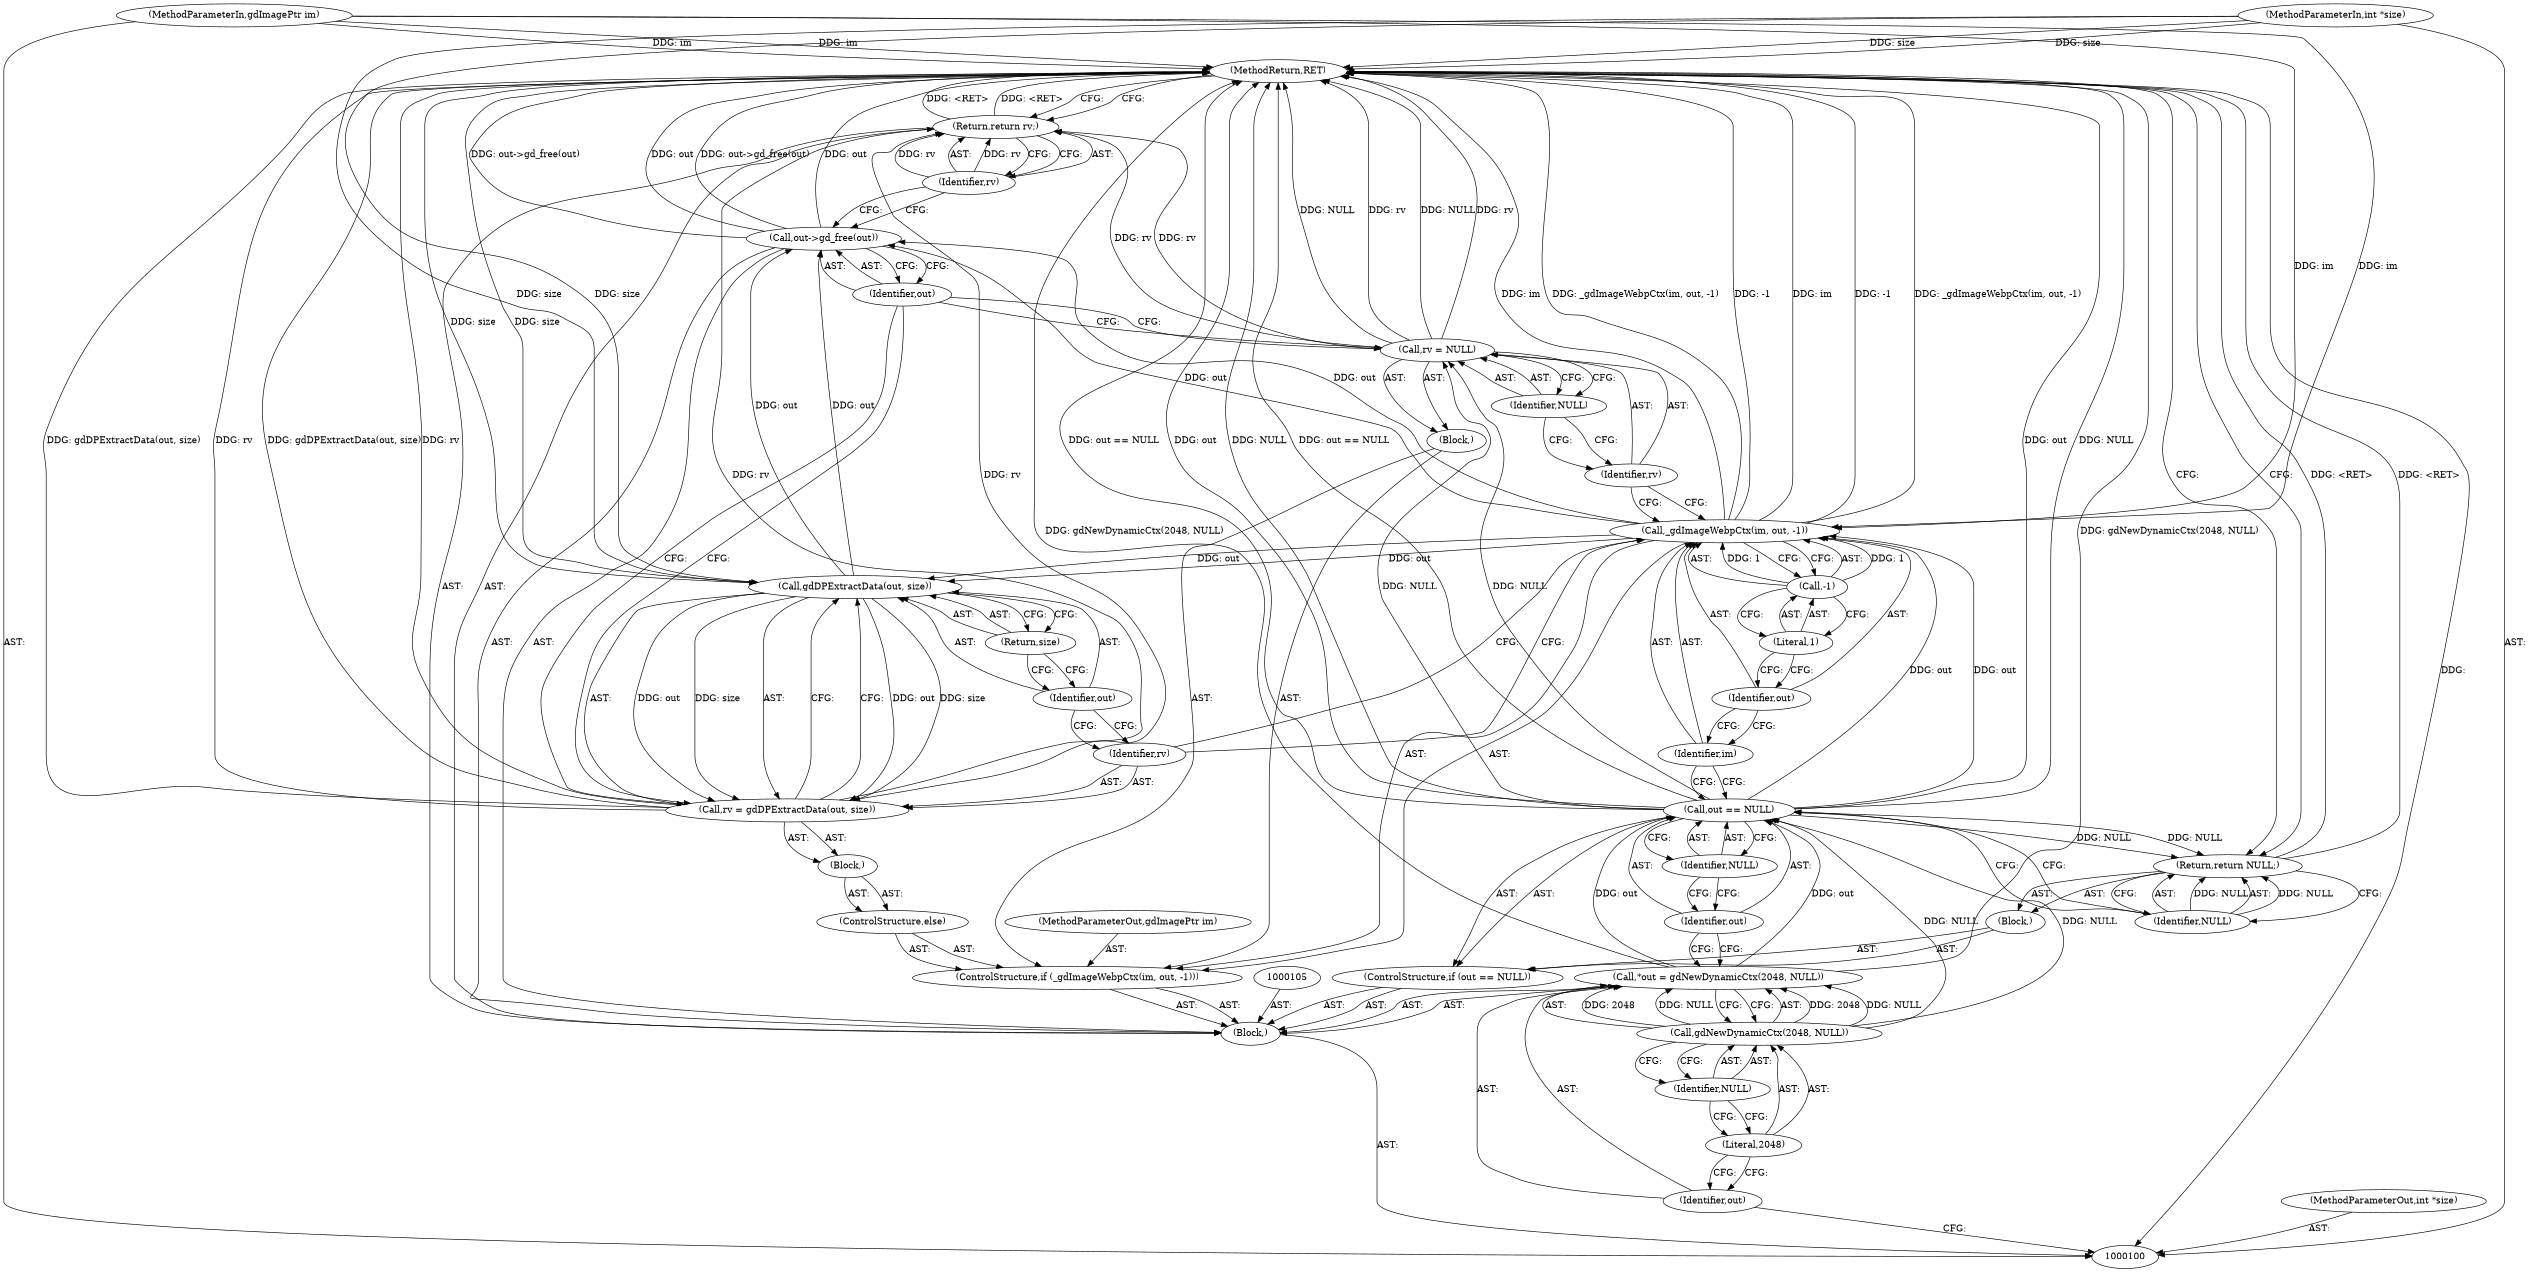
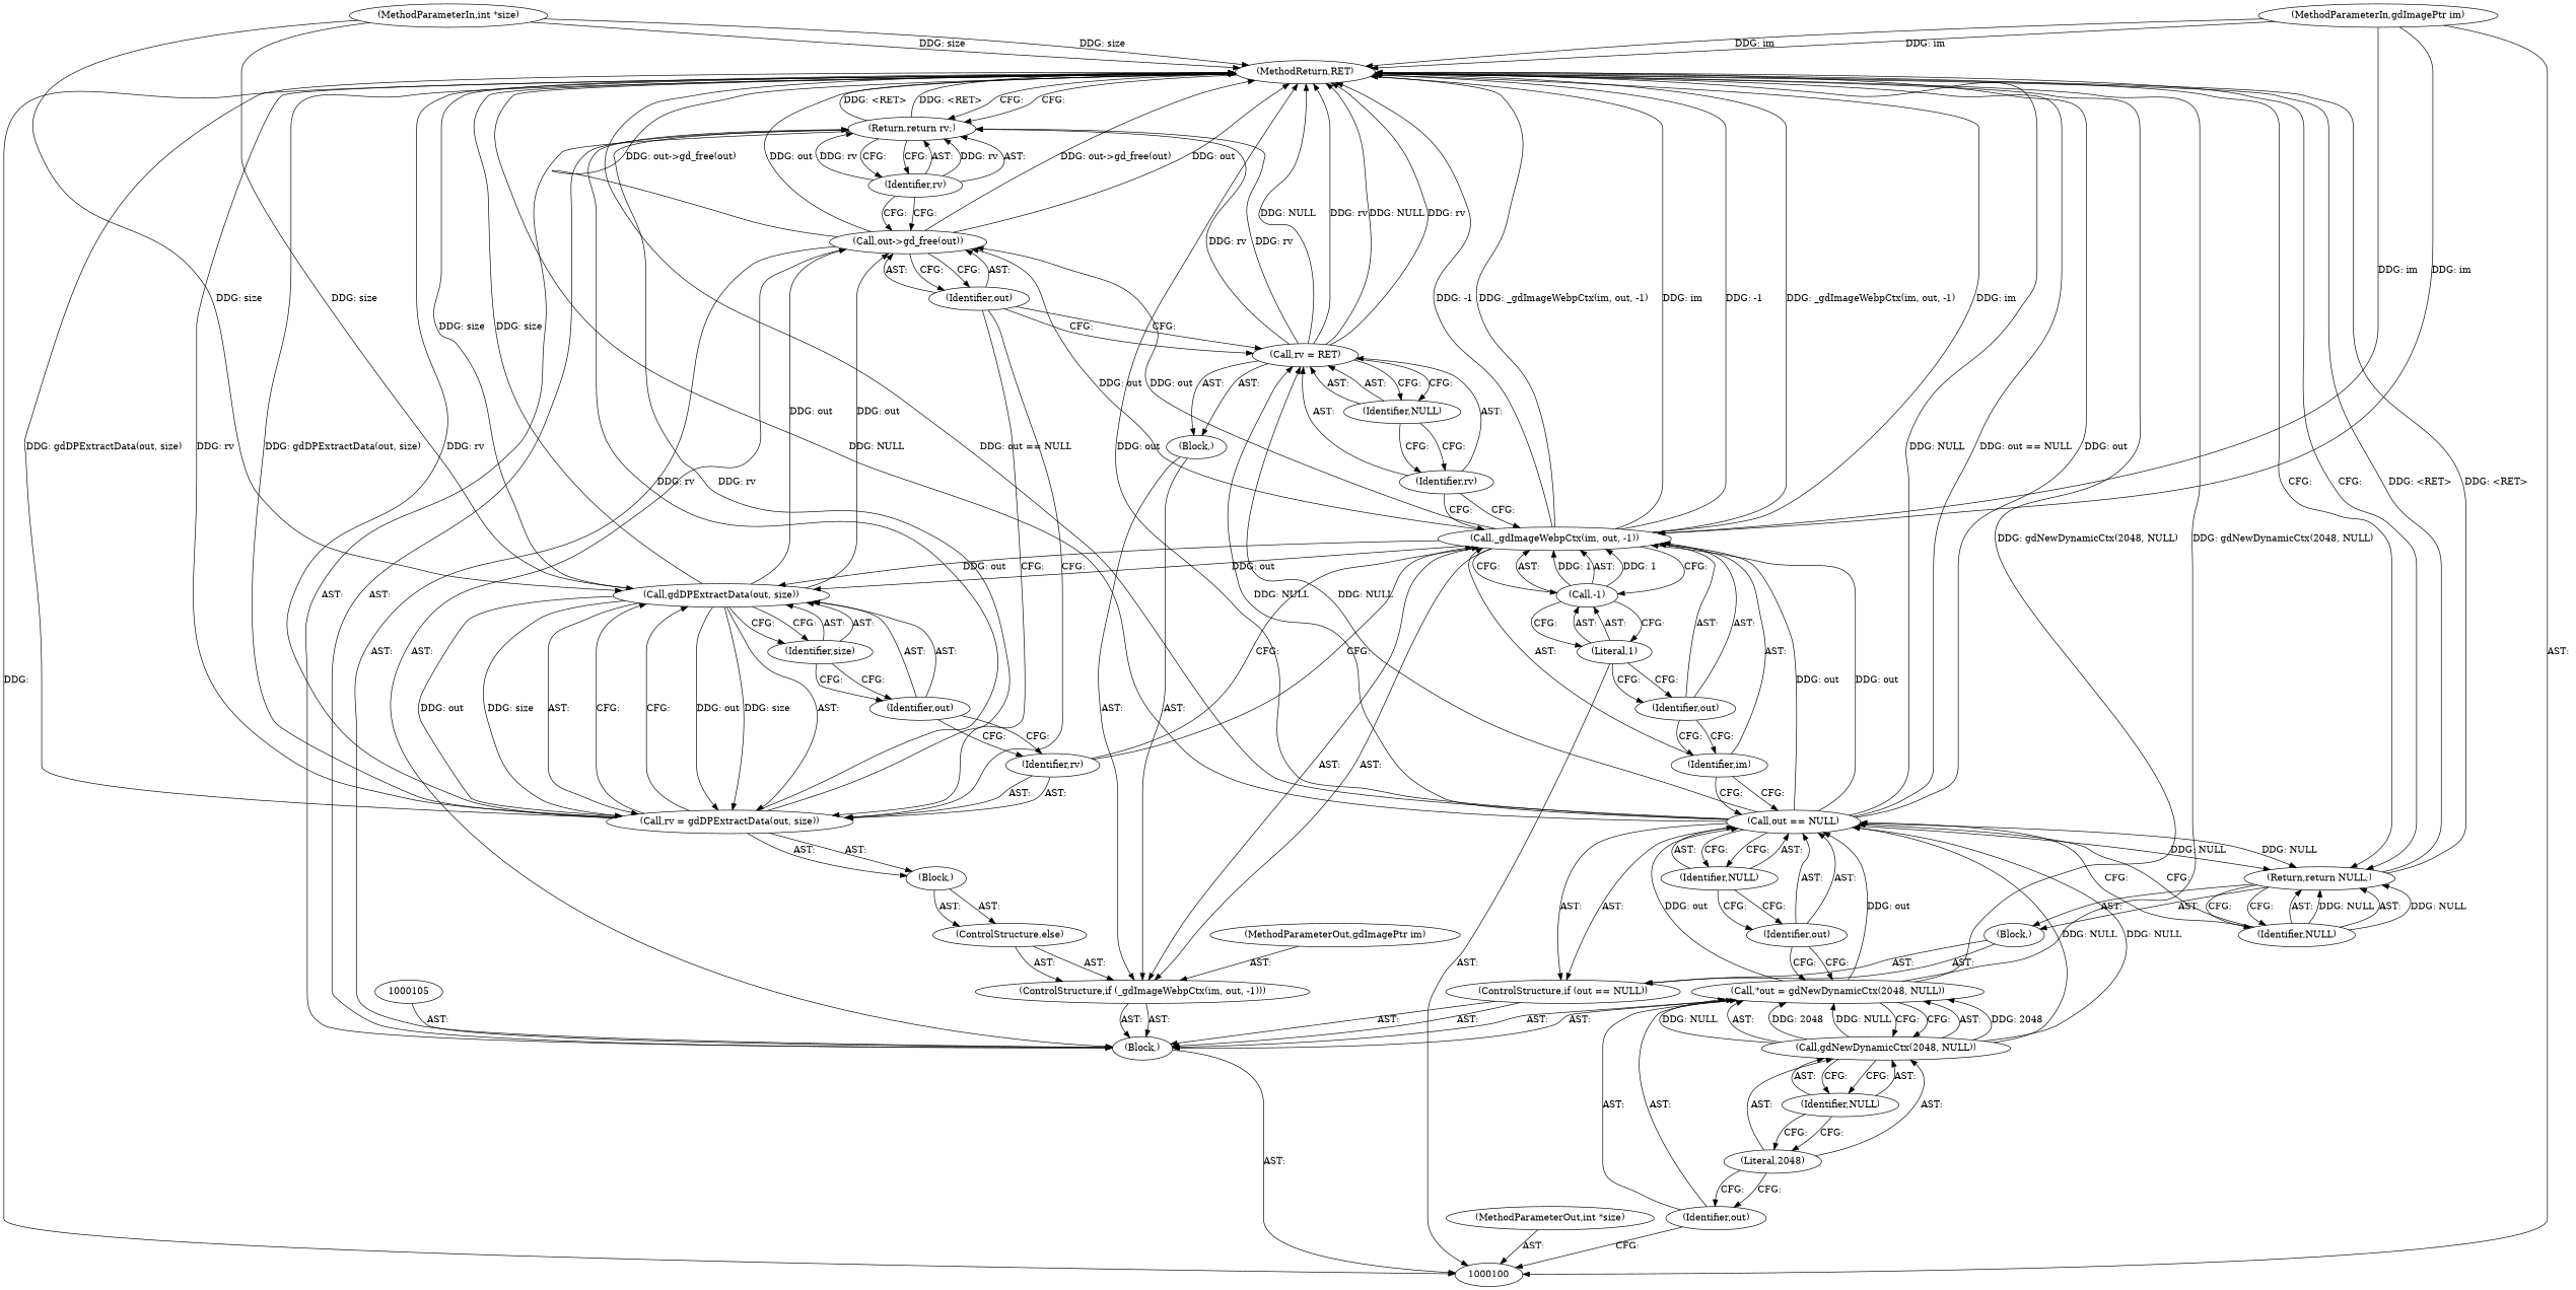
  digraph {
    n1 [label="(MethodReturn,RET)"]
    n2 [label="(Return,return rv;)"]
    n3 [label="(Return,return NULL;)"]
    1000100
    n5 [label="(Block,)"]
    n6 [label="(Identifier,rv)"]
    n7 [label="(Block,)"]
    n8 [label="(Identifier,NULL)"]
    n9 [label="(MethodParameterIn,gdImagePtr im)"]
    n10 [label="(Call,_gdImageWebpCtx(im, out, -1))"]
    n11 [label="(Call,gdDPExtractData(out, size))"]
    n12 [label="(ControlStructure,if (_gdImageWebpCtx(im, out, -1)))"]
    n13 [label="(Call,out->gd_free(out))"]
    n14 [label="(Call,-1)"]
    n15 [label="(MethodParameterOut,gdImagePtr im)"]
    n16 [label="(MethodParameterIn,int *size)"]
    n17 [label="(Call,rv = gdDPExtractData(out, size))"]
-   n18 [label="(Return,size)"]
+   n18 [label="(Identifier,size)"]
    n19 [label="(MethodParameterOut,int *size)"]
    n20 [label="(ControlStructure,else)"]
    n21 [label="(Block,)"]
    n22 [label="(Identifier,rv)"]
    n23 [label="(Identifier,out)"]
    n24 [label="(Identifier,out)"]
-   n25 [label="(Call,rv = NULL)"]
+   n25 [label="(Call,rv = RET)"]
    n26 [label="(Block,)"]
    n27 [label="(Identifier,NULL)"]
    n28 [label="(Identifier,out)"]
    n29 [label="(Call,*out = gdNewDynamicCtx(2048, NULL))"]
    n30 [label="(Call,gdNewDynamicCtx(2048, NULL))"]
    n31 [label="(Call,out == NULL)"]
    n32 [label="(Identifier,NULL)"]
    n33 [label="(Literal,2048)"]
    n34 [label="(Identifier,NULL)"]
    n35 [label="(ControlStructure,if (out == NULL))"]
    n36 [label="(Identifier,out)"]
    n37 [label="(Identifier,im)"]
    n38 [label="(Identifier,out)"]
    n39 [label="(Literal,1)"]
    n40 [label="(Identifier,rv)"]
    1000105
    n1 -> n2 [label="CFG: "]
    n1 -> n2 [label="CFG: "]
    n1 -> n3 [label="CFG: "]
    n1 -> n3 [label="CFG: "]
    n1 -> 1000100 [label="DDG: "]
    n2 -> n1 [label="DDG: <RET>"]
    n2 -> n1 [label="DDG: <RET>"]
    n2 -> n5 [label="AST: "]
    n2 -> n5 [label="AST: "]
    n2 -> n6 [label="CFG: "]
    n2 -> n6 [label="CFG: "]
    n3 -> n1 [label="DDG: <RET>"]
    n3 -> n1 [label="DDG: <RET>"]
    n3 -> n7 [label="AST: "]
    n3 -> n7 [label="AST: "]
    n3 -> n8 [label="CFG: "]
    n3 -> n8 [label="CFG: "]
    n5 -> 1000100 [label="AST: "]
    n6 -> n2 [label="AST: "]
    n6 -> n2 [label="DDG: rv"]
    n6 -> n2 [label="AST: "]
    n6 -> n2 [label="DDG: rv"]
    n6 -> n13 [label="CFG: "]
    n6 -> n13 [label="CFG: "]
    n7 -> n35 [label="AST: "]
    n7 -> n35 [label="AST: "]
    n8 -> n3 [label="AST: "]
    n8 -> n3 [label="DDG: NULL"]
    n8 -> n3 [label="AST: "]
    n8 -> n3 [label="DDG: NULL"]
    n8 -> n31 [label="CFG: "]
    n8 -> n31 [label="CFG: "]
    n9 -> n1 [label="DDG: im"]
    n9 -> n1 [label="DDG: im"]
    n9 -> 1000100 [label="AST: "]
    n9 -> n10 [label="DDG: im"]
    n9 -> n10 [label="DDG: im"]
    n10 -> n1 [label="DDG: _gdImageWebpCtx(im, out, -1)"]
    n10 -> n1 [label="DDG: im"]
    n10 -> n1 [label="DDG: -1"]
    n10 -> n1 [label="DDG: _gdImageWebpCtx(im, out, -1)"]
    n10 -> n1 [label="DDG: im"]
    n10 -> n1 [label="DDG: -1"]
    n10 -> n11 [label="DDG: out"]
    n10 -> n11 [label="DDG: out"]
    n10 -> n12 [label="AST: "]
    n10 -> n12 [label="AST: "]
    n10 -> n13 [label="DDG: out"]
    n10 -> n13 [label="DDG: out"]
    n10 -> n14 [label="CFG: "]
    n10 -> n14 [label="CFG: "]
    n11 -> n1 [label="DDG: size"]
    n11 -> n1 [label="DDG: size"]
    n11 -> n13 [label="DDG: out"]
    n11 -> n13 [label="DDG: out"]
    n11 -> n17 [label="AST: "]
    n11 -> n17 [label="DDG: out"]
    n11 -> n17 [label="DDG: size"]
    n11 -> n17 [label="AST: "]
    n11 -> n17 [label="DDG: out"]
    n11 -> n17 [label="DDG: size"]
    n11 -> n18 [label="CFG: "]
    n11 -> n18 [label="CFG: "]
    n12 -> n5 [label="AST: "]
    n12 -> n5 [label="AST: "]
    n13 -> n1 [label="DDG: out->gd_free(out)"]
    n13 -> n1 [label="DDG: out"]
    n13 -> n1 [label="DDG: out->gd_free(out)"]
    n13 -> n1 [label="DDG: out"]
    n13 -> n5 [label="AST: "]
    n13 -> n5 [label="AST: "]
    n13 -> n24 [label="CFG: "]
    n13 -> n24 [label="CFG: "]
    n14 -> n10 [label="AST: "]
    n14 -> n10 [label="DDG: 1"]
    n14 -> n10 [label="AST: "]
    n14 -> n10 [label="DDG: 1"]
    n14 -> n39 [label="CFG: "]
    n14 -> n39 [label="CFG: "]
    n15 -> n12 [label="AST: "]
    n16 -> n1 [label="DDG: size"]
    n16 -> n1 [label="DDG: size"]
-   n16 -> 1000100 [label="AST: "]
+   n39 -> 1000100 [label="AST: "]
    n16 -> n11 [label="DDG: size"]
    n16 -> n11 [label="DDG: size"]
    n17 -> n1 [label="DDG: gdDPExtractData(out, size)"]
    n17 -> n1 [label="DDG: rv"]
    n17 -> n1 [label="DDG: gdDPExtractData(out, size)"]
    n17 -> n1 [label="DDG: rv"]
    n17 -> n2 [label="DDG: rv"]
    n17 -> n2 [label="DDG: rv"]
    n17 -> n11 [label="CFG: "]
    n17 -> n11 [label="CFG: "]
    n17 -> n21 [label="AST: "]
    n17 -> n21 [label="AST: "]
    n18 -> n11 [label="AST: "]
    n18 -> n11 [label="AST: "]
    n18 -> n23 [label="CFG: "]
    n18 -> n23 [label="CFG: "]
    n19 -> 1000100 [label="AST: "]
    n20 -> n12 [label="AST: "]
    n20 -> n12 [label="AST: "]
    n21 -> n20 [label="AST: "]
    n21 -> n20 [label="AST: "]
    n22 -> n10 [label="CFG: "]
    n22 -> n10 [label="CFG: "]
    n22 -> n17 [label="AST: "]
    n22 -> n17 [label="AST: "]
    n23 -> n11 [label="AST: "]
    n23 -> n11 [label="AST: "]
    n23 -> n22 [label="CFG: "]
    n23 -> n22 [label="CFG: "]
    n24 -> n13 [label="AST: "]
    n24 -> n13 [label="AST: "]
    n24 -> n17 [label="CFG: "]
    n24 -> n17 [label="CFG: "]
    n24 -> n25 [label="CFG: "]
    n24 -> n25 [label="CFG: "]
    n25 -> n1 [label="DDG: NULL"]
    n25 -> n1 [label="DDG: rv"]
    n25 -> n1 [label="DDG: NULL"]
    n25 -> n1 [label="DDG: rv"]
    n25 -> n2 [label="DDG: rv"]
    n25 -> n2 [label="DDG: rv"]
    n25 -> n26 [label="AST: "]
    n25 -> n26 [label="AST: "]
    n25 -> n27 [label="CFG: "]
    n25 -> n27 [label="CFG: "]
    n26 -> n12 [label="AST: "]
    n26 -> n12 [label="AST: "]
    n27 -> n25 [label="AST: "]
    n27 -> n25 [label="AST: "]
    n27 -> n40 [label="CFG: "]
    n27 -> n40 [label="CFG: "]
    n28 -> 1000100 [label="CFG: "]
    n28 -> n29 [label="AST: "]
    n28 -> n29 [label="AST: "]
    n29 -> n1 [label="DDG: gdNewDynamicCtx(2048, NULL)"]
    n29 -> n1 [label="DDG: gdNewDynamicCtx(2048, NULL)"]
    n29 -> n5 [label="AST: "]
    n29 -> n5 [label="AST: "]
    n29 -> n30 [label="CFG: "]
    n29 -> n30 [label="CFG: "]
    n29 -> n31 [label="DDG: out"]
    n29 -> n31 [label="DDG: out"]
    n30 -> n29 [label="AST: "]
    n30 -> n29 [label="DDG: 2048"]
    n30 -> n29 [label="DDG: NULL"]
    n30 -> n29 [label="AST: "]
    n30 -> n29 [label="DDG: 2048"]
    n30 -> n29 [label="DDG: NULL"]
    n30 -> n31 [label="DDG: NULL"]
    n30 -> n31 [label="DDG: NULL"]
    n30 -> n32 [label="CFG: "]
    n30 -> n32 [label="CFG: "]
    n31 -> n1 [label="DDG: NULL"]
    n31 -> n1 [label="DDG: out == NULL"]
    n31 -> n1 [label="DDG: out"]
    n31 -> n1 [label="DDG: NULL"]
    n31 -> n1 [label="DDG: out == NULL"]
    n31 -> n1 [label="DDG: out"]
    n31 -> n3 [label="DDG: NULL"]
    n31 -> n3 [label="DDG: NULL"]
    n31 -> n10 [label="DDG: out"]
    n31 -> n10 [label="DDG: out"]
    n31 -> n25 [label="DDG: NULL"]
    n31 -> n25 [label="DDG: NULL"]
    n31 -> n34 [label="CFG: "]
    n31 -> n34 [label="CFG: "]
    n31 -> n35 [label="AST: "]
    n31 -> n35 [label="AST: "]
    n32 -> n30 [label="AST: "]
    n32 -> n30 [label="AST: "]
    n32 -> n33 [label="CFG: "]
    n32 -> n33 [label="CFG: "]
    n33 -> n28 [label="CFG: "]
    n33 -> n28 [label="CFG: "]
    n33 -> n30 [label="AST: "]
    n33 -> n30 [label="AST: "]
    n34 -> n31 [label="AST: "]
    n34 -> n31 [label="AST: "]
    n34 -> n36 [label="CFG: "]
    n34 -> n36 [label="CFG: "]
    n35 -> n5 [label="AST: "]
    n35 -> n5 [label="AST: "]
    n36 -> n29 [label="CFG: "]
    n36 -> n29 [label="CFG: "]
    n36 -> n31 [label="AST: "]
    n36 -> n31 [label="AST: "]
    n37 -> n10 [label="AST: "]
    n37 -> n10 [label="AST: "]
    n37 -> n31 [label="CFG: "]
    n37 -> n31 [label="CFG: "]
    n38 -> n10 [label="AST: "]
    n38 -> n10 [label="AST: "]
    n38 -> n37 [label="CFG: "]
    n38 -> n37 [label="CFG: "]
    n39 -> n14 [label="AST: "]
    n39 -> n14 [label="AST: "]
    n39 -> n38 [label="CFG: "]
    n39 -> n38 [label="CFG: "]
    n40 -> n10 [label="CFG: "]
    n40 -> n10 [label="CFG: "]
    n40 -> n25 [label="AST: "]
    n40 -> n25 [label="AST: "]
    1000105 -> n5 [label="AST: "]
  }
